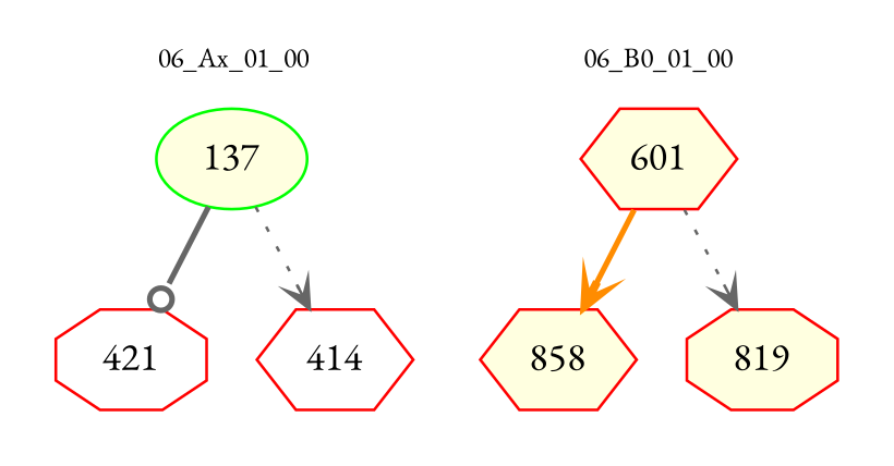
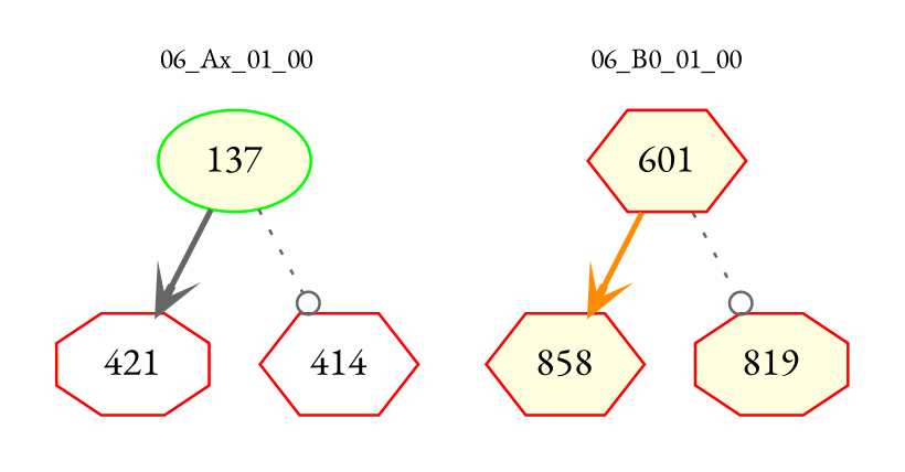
  digraph {
    fontname="EB Garamond"
    node [color=red fillcolor=lightyellow fontname="EB Garamond" shape=hexagon style=filled]
    edge [arrowhead=vee color=gray40 fontname="EB Garamond" style=bold]
    n1 [color=green label=137 shape=ellipse]
    n2 [fillcolor=white label=421 shape=octagon]
    n3 [fillcolor=white label=414]
    n4 [label=601]
    n5 [label=858]
    n6 [label=819 shape=octagon]
    subgraph cluster_1 {
      color=white
      fontsize=10
      label="06_Ax_01_00"
      n1
      n2
      n3
    }
    subgraph cluster_2 {
      color=white
      fontsize=10
      label="06_B0_01_00"
      n4
      n5
      n6
    }
-   n1 -> n2 [arrowhead=odot]
-   n1 -> n3 [style=dotted]
+   n1 -> n2
+   n1 -> n3 [arrowhead=odot style=dotted]
    n4 -> n5 [color=darkorange]
-   n4 -> n6 [style=dotted]
+   n4 -> n6 [arrowhead=odot style=dotted]
  }
